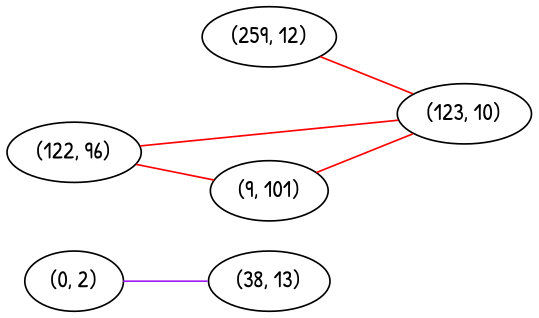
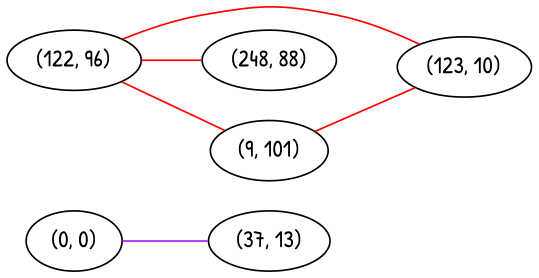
  graph {
    fontname="Patrick Hand"
    rankdir=LR
    node [fontname="Patrick Hand"]
    edge [color=red fontname="Patrick Hand" weight=1]
-   "(0, 0)" [label="(0, 2)"]
-   "(37, 13)" [label="(38, 13)"]
-   "(259, 12)"
+   "(0, 0)"
+   "(37, 13)"
    "(123, 10)"
    "(122, 96)"
+   "(248, 88)"
    "(9, 101)"
    "(0, 0)" -- "(37, 13)" [color=purple weight=4]
-   "(259, 12)" -- "(123, 10)"
    "(122, 96)" -- "(123, 10)"
+   "(122, 96)" -- "(248, 88)"
    "(122, 96)" -- "(9, 101)"
    "(9, 101)" -- "(123, 10)"
  }
